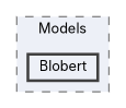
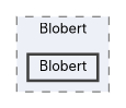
  digraph {
    compound=true
    fontname=Inter
    n1 [color=grey25 fillcolor="#edf0f7" fontname=Inter fontsize=10 height=0.2 label=Blobert shape=box style="filled,bold" width=0.4]
    subgraph cluster_1 {
      bgcolor="#edf0f7"
      fontsize=10
-     label=Models
+     label=Blobert
      pencolor=grey50
      style="filled,dashed"
      n1
    }
  }
